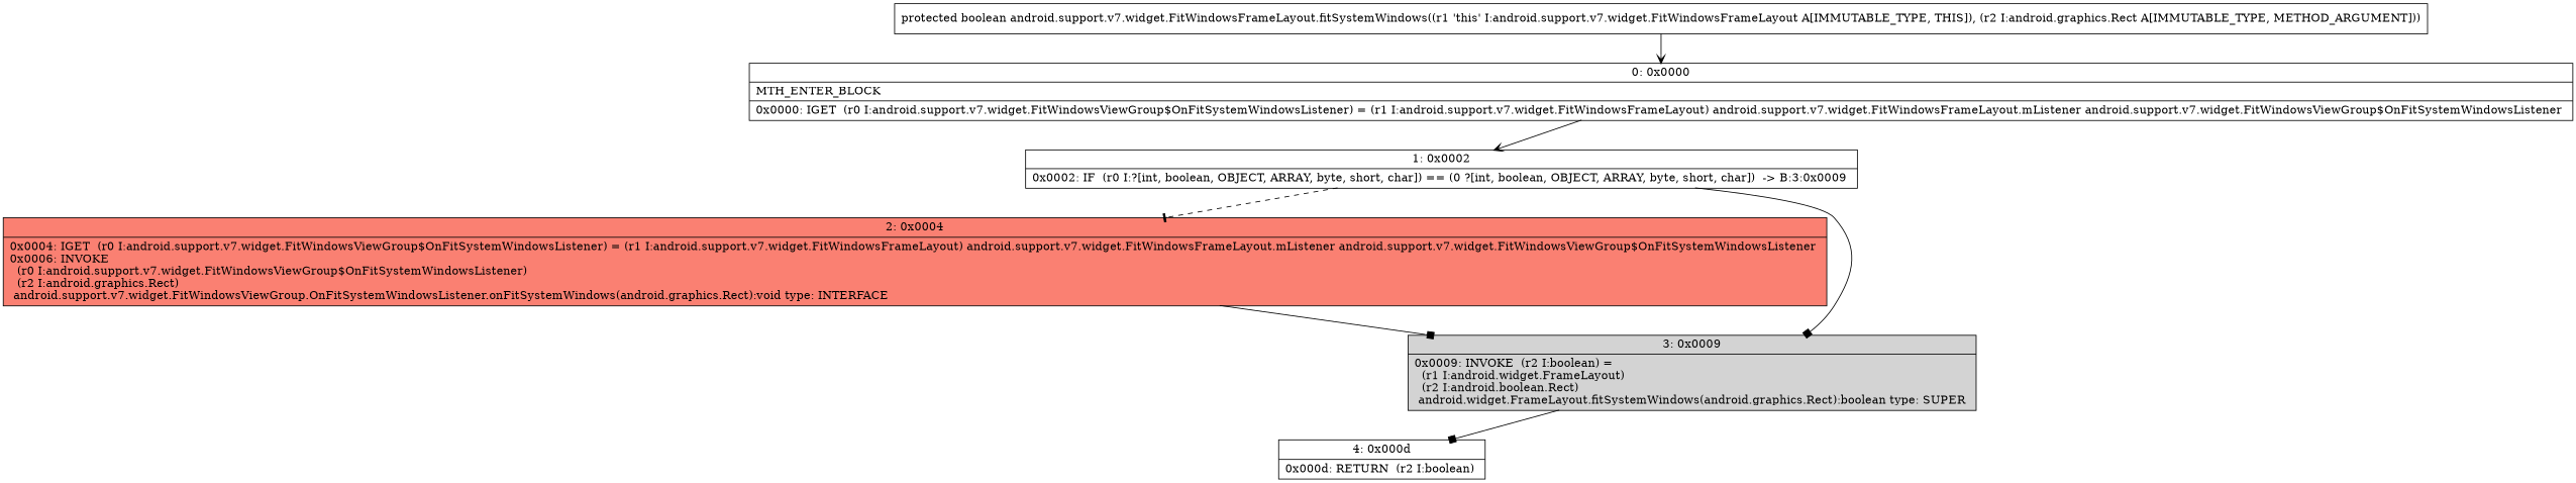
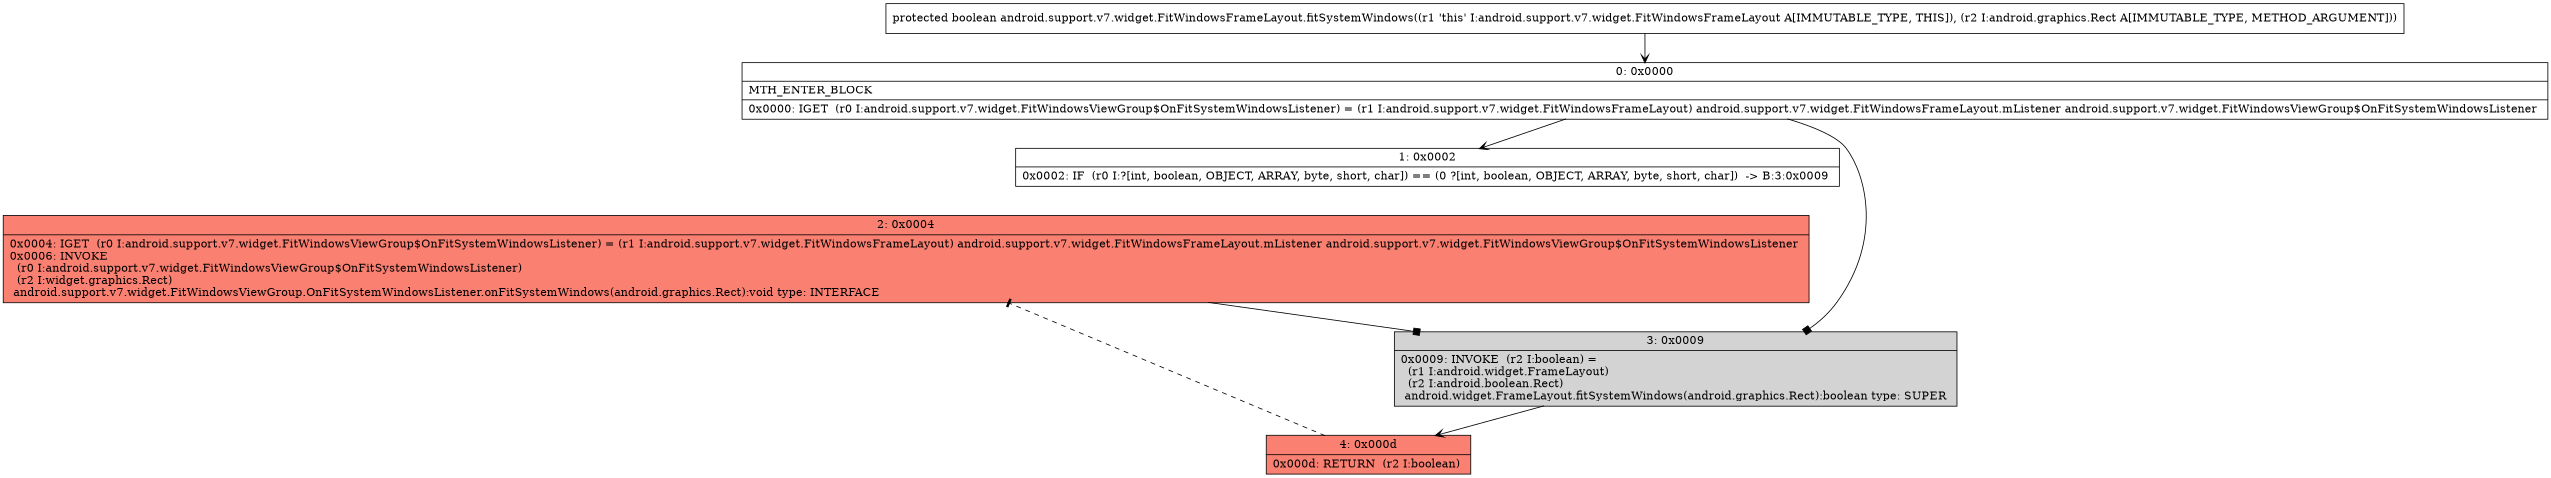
  digraph {
    node [fillcolor=white shape=record style=filled]
    edge [arrowhead=vee]
    n1 [label="{0\:\ 0x0000|MTH_ENTER_BLOCK\l|0x0000: IGET  (r0 I:android.support.v7.widget.FitWindowsViewGroup$OnFitSystemWindowsListener) = (r1 I:android.support.v7.widget.FitWindowsFrameLayout) android.support.v7.widget.FitWindowsFrameLayout.mListener android.support.v7.widget.FitWindowsViewGroup$OnFitSystemWindowsListener \l}"]
    n2 [label="{1\:\ 0x0002|0x0002: IF  (r0 I:?[int, boolean, OBJECT, ARRAY, byte, short, char]) == (0 ?[int, boolean, OBJECT, ARRAY, byte, short, char])  \-\> B:3:0x0009 \l}"]
-   n3 [fillcolor=salmon label="{2\:\ 0x0004|0x0004: IGET  (r0 I:android.support.v7.widget.FitWindowsViewGroup$OnFitSystemWindowsListener) = (r1 I:android.support.v7.widget.FitWindowsFrameLayout) android.support.v7.widget.FitWindowsFrameLayout.mListener android.support.v7.widget.FitWindowsViewGroup$OnFitSystemWindowsListener \l0x0006: INVOKE  \l  (r0 I:android.support.v7.widget.FitWindowsViewGroup$OnFitSystemWindowsListener)\l  (r2 I:android.graphics.Rect)\l android.support.v7.widget.FitWindowsViewGroup.OnFitSystemWindowsListener.onFitSystemWindows(android.graphics.Rect):void type: INTERFACE \l}"]
+   n3 [fillcolor=salmon label="{2\:\ 0x0004|0x0004: IGET  (r0 I:android.support.v7.widget.FitWindowsViewGroup$OnFitSystemWindowsListener) = (r1 I:android.support.v7.widget.FitWindowsFrameLayout) android.support.v7.widget.FitWindowsFrameLayout.mListener android.support.v7.widget.FitWindowsViewGroup$OnFitSystemWindowsListener \l0x0006: INVOKE  \l  (r0 I:android.support.v7.widget.FitWindowsViewGroup$OnFitSystemWindowsListener)\l  (r2 I:widget.graphics.Rect)\l android.support.v7.widget.FitWindowsViewGroup.OnFitSystemWindowsListener.onFitSystemWindows(android.graphics.Rect):void type: INTERFACE \l}"]
    n4 [fillcolor=lightgrey label="{3\:\ 0x0009|0x0009: INVOKE  (r2 I:boolean) = \l  (r1 I:android.widget.FrameLayout)\l  (r2 I:android.boolean.Rect)\l android.widget.FrameLayout.fitSystemWindows(android.graphics.Rect):boolean type: SUPER \l}"]
-   n5 [label="{4\:\ 0x000d|0x000d: RETURN  (r2 I:boolean) \l}"]
+   n5 [fillcolor=salmon label="{4\:\ 0x000d|0x000d: RETURN  (r2 I:boolean) \l}"]
    n6 [label="{protected boolean android.support.v7.widget.FitWindowsFrameLayout.fitSystemWindows((r1 'this' I:android.support.v7.widget.FitWindowsFrameLayout A[IMMUTABLE_TYPE, THIS]), (r2 I:android.graphics.Rect A[IMMUTABLE_TYPE, METHOD_ARGUMENT])) }"]
    n1 -> n2
-   n2 -> n3 [arrowhead=tee style=dashed]
-   n2 -> n4 [arrowhead=box]
+   n5 -> n3 [arrowhead=tee style=dashed]
+   n1 -> n4 [arrowhead=box]
    n3 -> n4 [arrowhead=box]
-   n4 -> n5 [arrowhead=box]
+   n4 -> n5
    n6 -> n1
  }
